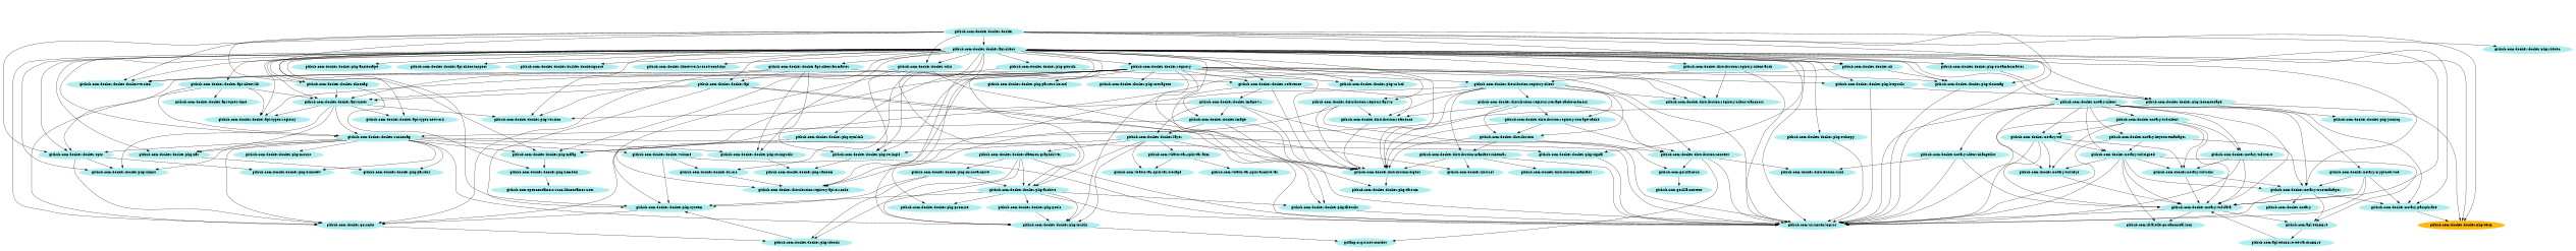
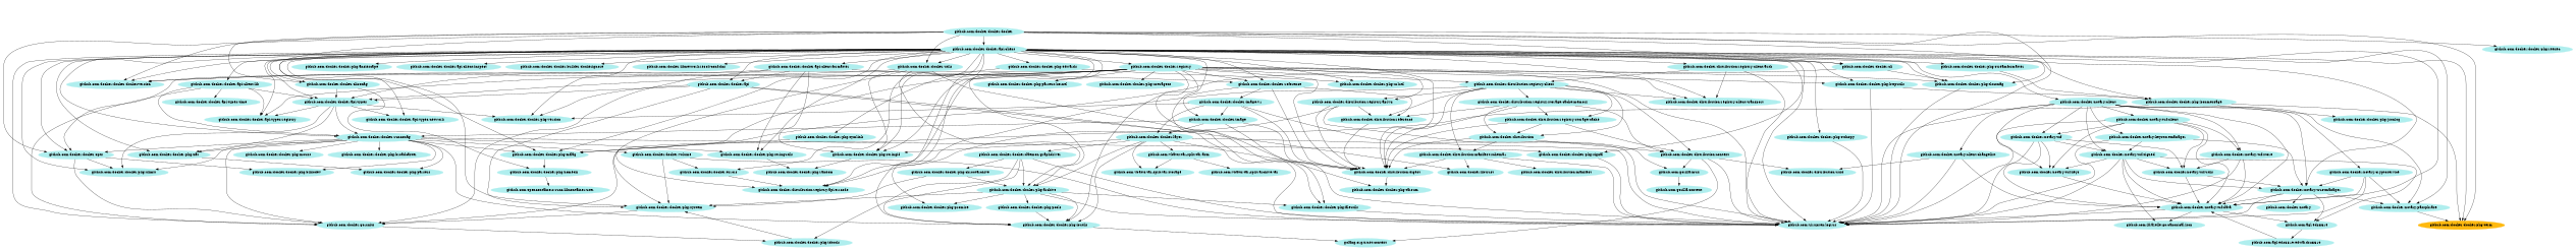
  digraph {
    fontname="DejaVu Serif"
    rankdir=TB
    node [color=paleturquoise fontname="DejaVu Serif" style=filled]
    edge [fontname="DejaVu Serif"]
    n1 [label="github.com/docker/docker/volume"]
    n2 [label="github.com/Sirupsen/logrus"]
    n3 [label="github.com/docker/docker/errors"]
    n4 [label="github.com/docker/docker/pkg/system"]
    n5 [label="github.com/docker/distribution/registry/api/errcode"]
    n6 [label="github.com/docker/go-units"]
    n7 [label="github.com/docker/docker/pkg/idtools"]
    n8 [label="github.com/agl/ed25519"]
    n9 [label="github.com/agl/ed25519/edwards25519"]
    n10 [label="github.com/docker/notary/tuf/data"]
    n11 [label="github.com/docker/docker/image/v1"]
    n12 [label="github.com/docker/distribution/digest"]
    n13 [label="github.com/docker/docker/image"]
    n14 [label="github.com/docker/docker/layer"]
    n15 [label="github.com/docker/docker/pkg/version"]
    n16 [label="github.com/docker/docker/pkg/tarsum"]
    n17 [label="github.com/docker/docker/runconfig"]
    n18 [label="github.com/docker/docker/pkg/archive"]
    n19 [label="github.com/docker/docker/pkg/stringid"]
    n20 [label="github.com/vbatts/tar-split/tar/asm"]
    n21 [label="github.com/vbatts/tar-split/tar/storage"]
    n22 [label="github.com/docker/docker/pkg/ioutils"]
    n23 [label="github.com/docker/docker/daemon/graphdriver"]
    n24 [label="github.com/docker/docker/pkg/nat"]
    n25 [label="github.com/docker/docker/pkg/ulimit"]
    n26 [label="github.com/docker/docker/pkg/parsers"]
    n27 [label="github.com/docker/docker/pkg/stringutils"]
    n28 [label="github.com/docker/docker/opts"]
    n29 [label="github.com/docker/docker/pkg/mflag"]
    n30 [label="github.com/docker/docker/pkg/blkiodev"]
+   n31 [label="github.com/docker/docker/pkg/broadcaster"]
    n32 [label="github.com/docker/docker/pkg/mount"]
    n33 [label="github.com/docker/docker/pkg/signal"]
    n34 [label="github.com/docker/docker/pkg/fileutils"]
    n35 [label="github.com/docker/docker/pkg/promise"]
    n36 [label="github.com/docker/docker/pkg/pools"]
    n37 [label="github.com/docker/docker/pkg/random"]
    n38 [label="github.com/vbatts/tar-split/archive/tar"]
    n39 [label="golang.org/x/net/context"]
    n40 [label="github.com/docker/docker/pkg/chrootarchive"]
    n41 [label="github.com/docker/docker/pkg/stdcopy"]
    n42 [label="github.com/docker/docker/utils"]
    n43 [label="github.com/docker/docker/dockerversion"]
    n44 [label="github.com/docker/notary/tuf/store"]
    n45 [label="github.com/docker/notary/tuf/utils"]
    n46 [label="github.com/jfrazelle/go/canonical/json"]
    n47 [label="github.com/docker/notary/trustmanager"]
    n48 [label="github.com/docker/notary/passphrase"]
    n49 [label="github.com/docker/notary"]
    n50 [label="github.com/docker/docker/api"]
    n51 [label="github.com/docker/docker/api/types"]
    n52 [label="github.com/docker/libtrust"]
    n53 [label="github.com/docker/docker/api/types/network"]
    n54 [label="github.com/docker/docker/api/types/registry"]
    n55 [label="github.com/docker/docker/pkg/symlink"]
    n56 [label="github.com/docker/distribution/uuid"]
    n57 [label="github.com/docker/distribution/registry/storage/cache/memory"]
    n58 [label="github.com/docker/distribution"]
    n59 [label="github.com/docker/distribution/context"]
    n60 [label="github.com/docker/distribution/reference"]
    n61 [label="github.com/docker/distribution/registry/storage/cache"]
    n62 [label="github.com/docker/distribution/manifest/schema1"]
    n63 [label="github.com/gorilla/mux"]
    n64 [label="github.com/docker/distribution/manifest"]
    n65 [label="github.com/gorilla/context"]
    n66 [label="github.com/docker/docker/pkg/homedir"]
    n67 [label="github.com/docker/notary/client/changelist"]
    n68 [label="github.com/docker/docker/cliconfig"]
    n69 [label="github.com/opencontainers/runc/libcontainer/user"]
    n70 [label="github.com/docker/docker/registry"]
    n71 [label="github.com/docker/distribution/registry/api/v2"]
    n72 [label="github.com/docker/distribution/registry/client"]
    n73 [label="github.com/docker/distribution/registry/client/transport"]
    n74 [label="github.com/docker/docker/pkg/httputils"]
    n75 [label="github.com/docker/docker/pkg/parsers/kernel"]
    n76 [label="github.com/docker/docker/pkg/tlsconfig"]
    n77 [label="github.com/docker/docker/pkg/useragent"]
    n78 [label="github.com/docker/docker/reference"]
    n79 [label="github.com/docker/docker/pkg/jsonmessage"]
    n80 [color=darkgoldenrod1 label="github.com/docker/docker/pkg/term"]
    n81 [label="github.com/docker/docker/pkg/jsonlog"]
    n82 [label="github.com/docker/docker/api/client/formatter"]
    n83 [label="github.com/docker/docker/docker"]
    n84 [label="github.com/docker/docker/api/client"]
    n85 [label="github.com/docker/docker/cli"]
    n86 [label="github.com/docker/docker/pkg/reexec"]
    n87 [label="github.com/docker/distribution/registry/client/auth"]
    n88 [label="github.com/docker/docker/pkg/ansiescape"]
    n89 [label="github.com/docker/docker/api/client/inspect"]
    n90 [label="github.com/docker/docker/api/client/lib"]
    n91 [label="github.com/docker/docker/builder/dockerignore"]
-   n92 [label="github.com/docker/docker/pkg/gitutils"]
+   n92 [label="github.com/docker/docker/pkg/edwards"]
    n93 [label="github.com/docker/docker/pkg/streamformatter"]
    n94 [label="github.com/docker/docker/pkg/urlutil"]
    n95 [label="github.com/docker/libnetwork/resolvconf/dns"]
    n96 [label="github.com/docker/notary/client"]
    n97 [label="github.com/docker/docker/api/types/time"]
    n98 [label="github.com/docker/notary/keystoremanager"]
    n99 [label="github.com/docker/notary/tuf/signed"]
    n100 [label="github.com/docker/notary/tuf/keys"]
    n101 [label="github.com/docker/notary/cryptoservice"]
    n102 [label="github.com/docker/notary/tuf"]
    n103 [label="github.com/docker/notary/tuf/client"]
    n1 -> n2
    n1 -> n3
    n1 -> n4
    n3 -> n5
    n4 -> n6
    n6 -> n7
    n7 -> n4
    n8 -> n9
    n9 -> n10
    n10 -> n2
    n10 -> n8
    n10 -> n46
    n11 -> n2
    n11 -> n12
    n11 -> n13
    n11 -> n14
    n11 -> n15
    n12 -> n16
    n13 -> n2
    n13 -> n12
    n13 -> n14
    n13 -> n17
    n14 -> n2
    n14 -> n12
    n14 -> n18
    n14 -> n19
    n14 -> n20
    n14 -> n21
    n14 -> n22
    n14 -> n23
    n17 -> n1
    n17 -> n6
    n17 -> n22
    n17 -> n24
    n17 -> n25
    n17 -> n26
    n17 -> n27
    n17 -> n28
    n17 -> n29
    n17 -> n30
+   n17 -> n31
    n17 -> n32
    n17 -> n33
    n18 -> n2
    n18 -> n4
    n18 -> n22
    n18 -> n34
    n18 -> n35
    n18 -> n36
    n19 -> n37
    n20 -> n21
    n20 -> n38
    n22 -> n39
    n23 -> n2
    n23 -> n7
    n23 -> n18
    n23 -> n22
    n23 -> n40
    n24 -> n26
    n27 -> n37
    n28 -> n6
    n28 -> n25
    n28 -> n30
    n29 -> n66
    n33 -> n2
    n34 -> n2
    n36 -> n22
    n40 -> n4
-   n40 -> n7
    n40 -> n18
    n41 -> n2
    n42 -> n5
    n42 -> n18
    n42 -> n19
    n42 -> n34
    n42 -> n43
    n44 -> n2
    n44 -> n10
    n44 -> n45
    n45 -> n10
    n45 -> n47
    n47 -> n2
    n47 -> n8
+   n47 -> n10
    n47 -> n48
    n47 -> n49
    n48 -> n80
    n50 -> n2
    n50 -> n4
    n50 -> n15
    n50 -> n51
    n50 -> n52
    n51 -> n15
    n51 -> n17
    n51 -> n24
    n51 -> n25
    n51 -> n53
    n51 -> n54
    n55 -> n4
    n57 -> n12
    n57 -> n58
    n57 -> n59
    n57 -> n60
    n57 -> n61
    n58 -> n12
    n58 -> n59
    n58 -> n62
    n59 -> n2
    n59 -> n39
    n59 -> n56
    n59 -> n63
    n60 -> n12
    n61 -> n12
    n61 -> n58
    n61 -> n59
    n62 -> n2
    n62 -> n12
    n62 -> n52
    n62 -> n64
    n63 -> n65
    n66 -> n69
    n67 -> n2
    n67 -> n10
    n67 -> n56
    n68 -> n51
    n68 -> n66
    n70 -> n2
    n70 -> n5
    n70 -> n12
    n70 -> n16
    n70 -> n19
    n70 -> n22
    n70 -> n28
    n70 -> n29
    n70 -> n43
    n70 -> n51
    n70 -> n54
    n70 -> n71
    n70 -> n72
    n70 -> n73
    n70 -> n74
    n70 -> n75
    n70 -> n76
    n70 -> n77
    n70 -> n78
    n71 -> n5
    n71 -> n12
    n71 -> n60
    n71 -> n63
    n72 -> n5
    n72 -> n12
    n72 -> n57
    n72 -> n58
    n72 -> n59
    n72 -> n60
    n72 -> n61
    n72 -> n62
    n72 -> n71
    n72 -> n73
    n74 -> n2
    n74 -> n79
    n76 -> n2
    n78 -> n11
    n78 -> n12
    n78 -> n13
    n78 -> n60
    n79 -> n6
    n79 -> n80
    n79 -> n81
    n82 -> n6
    n82 -> n19
    n82 -> n27
    n82 -> n50
    n82 -> n51
    n82 -> n78
    n83 -> n2
    n83 -> n28
    n83 -> n29
    n83 -> n42
    n83 -> n43
    n83 -> n68
    n83 -> n76
    n83 -> n80
    n83 -> n84
    n83 -> n85
    n83 -> n86
    n84 -> n2
    n84 -> n3
    n84 -> n4
    n84 -> n6
    n84 -> n10
    n84 -> n12
    n84 -> n15
    n84 -> n17
    n84 -> n18
    n84 -> n19
    n84 -> n22
    n84 -> n24
    n84 -> n25
    n84 -> n27
    n84 -> n28
    n84 -> n29
    n84 -> n33
    n84 -> n34
    n84 -> n35
    n84 -> n41
    n84 -> n42
    n84 -> n43
    n84 -> n47
    n84 -> n48
    n84 -> n50
    n84 -> n51
    n84 -> n53
    n84 -> n54
    n84 -> n68
    n84 -> n70
    n84 -> n73
    n84 -> n74
    n84 -> n76
    n84 -> n78
    n84 -> n79
    n84 -> n80
    n84 -> n82
    n84 -> n85
    n84 -> n87
    n84 -> n88
    n84 -> n89
    n84 -> n90
    n84 -> n91
    n84 -> n92
    n84 -> n93
    n84 -> n94
    n84 -> n95
    n84 -> n96
    n85 -> n29
    n85 -> n76
    n87 -> n2
    n87 -> n72
    n87 -> n73
    n90 -> n6
    n90 -> n17
    n90 -> n51
    n90 -> n54
    n90 -> n97
    n92 -> n55
    n92 -> n94
    n93 -> n79
    n96 -> n2
    n96 -> n10
    n96 -> n44
    n96 -> n47
    n96 -> n48
    n96 -> n67
    n96 -> n98
    n96 -> n99
    n96 -> n100
    n96 -> n101
    n96 -> n102
    n96 -> n103
    n98 -> n2
    n98 -> n47
    n98 -> n99
    n99 -> n2
    n99 -> n8
    n99 -> n10
    n99 -> n45
    n99 -> n46
    n99 -> n47
    n99 -> n100
    n100 -> n10
    n101 -> n2
    n101 -> n10
    n101 -> n47
    n101 -> n48
    n102 -> n2
    n102 -> n10
    n102 -> n45
    n102 -> n99
    n102 -> n100
    n103 -> n2
    n103 -> n10
    n103 -> n44
    n103 -> n45
    n103 -> n100
    n103 -> n102
  }
